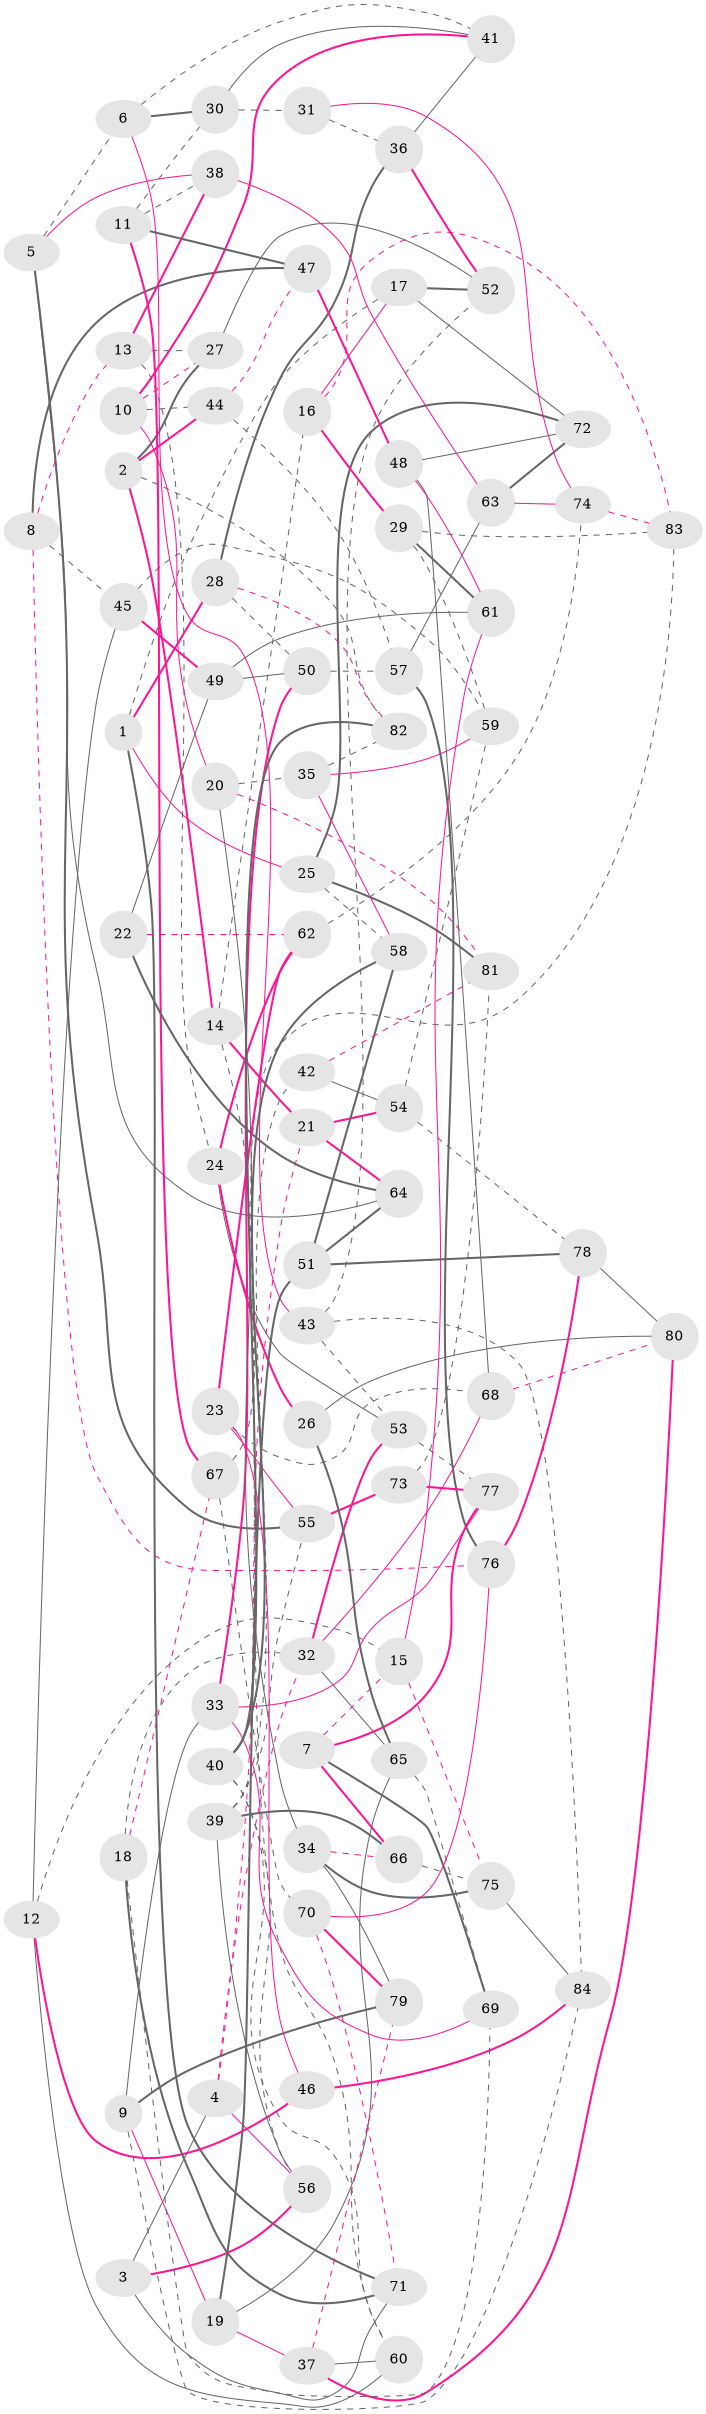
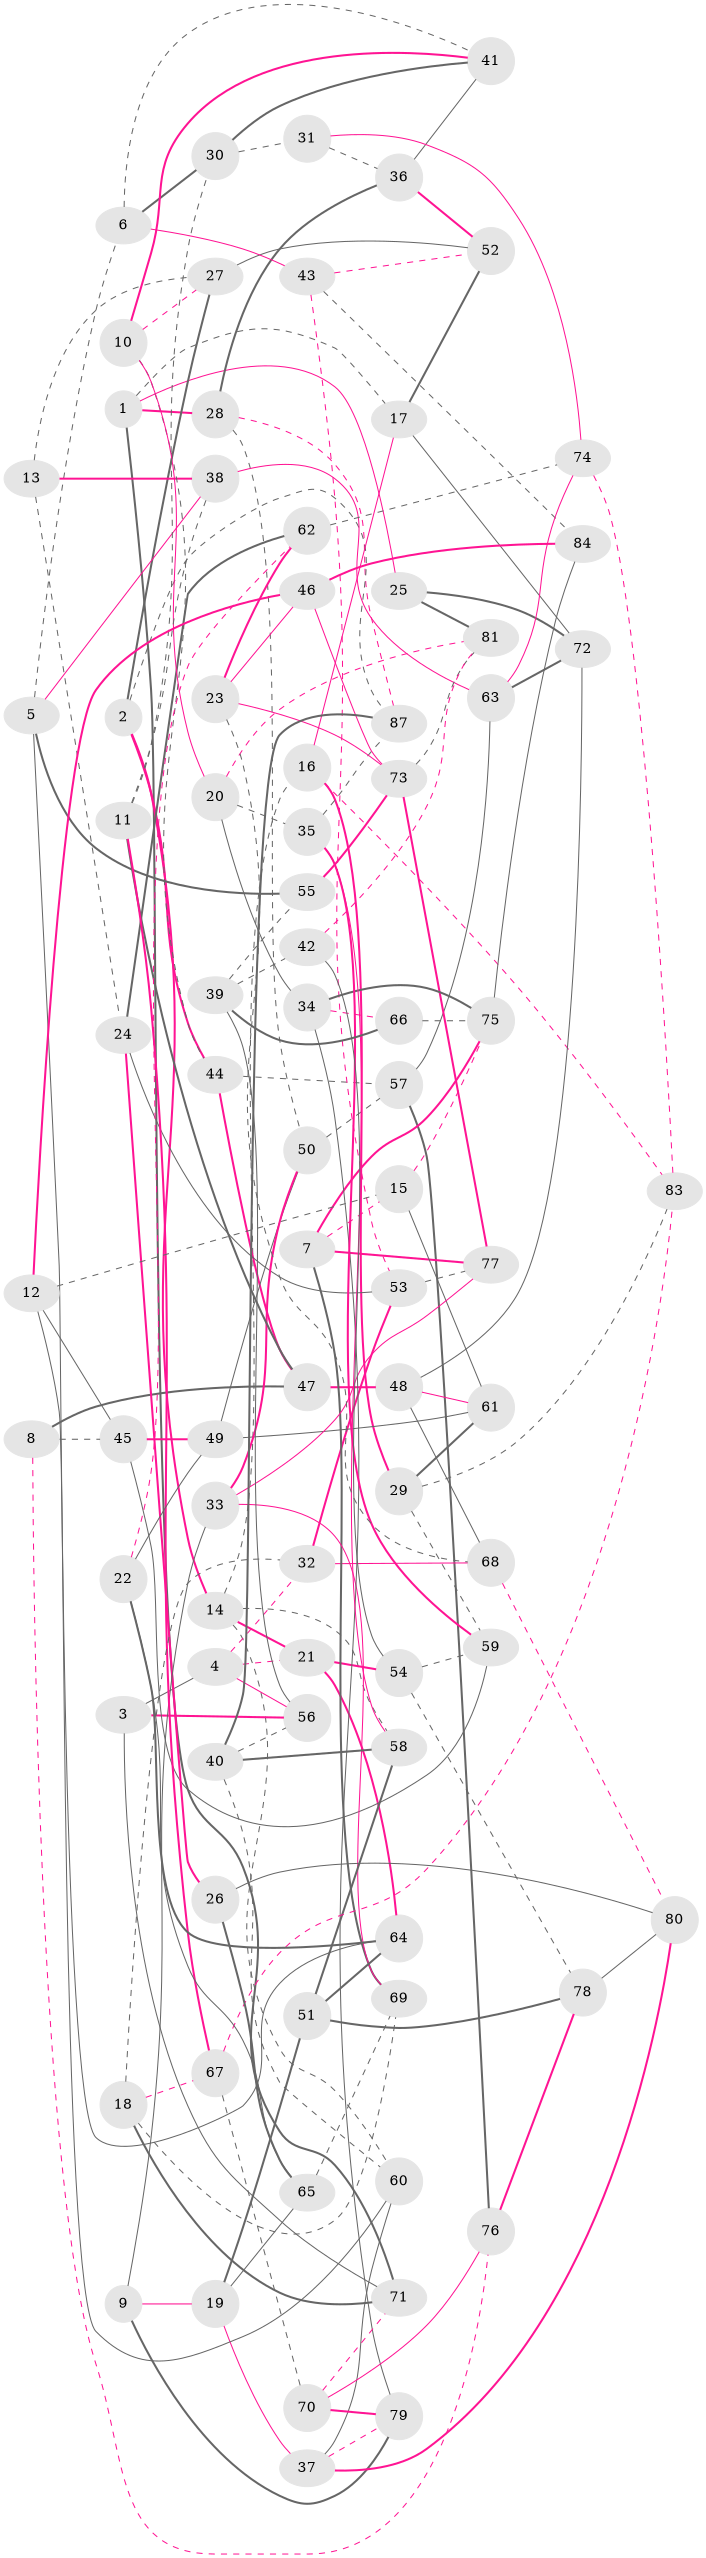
  graph {
    rankdir=LR
    node [color=gray90 shape=circle style=filled]
    edge [color=gray40 style=dashed]
    17 [shape=ellipse]
    1
    25 [shape=ellipse]
    28
    71 [shape=ellipse]
    52
    72 [shape=ellipse]
    81 [shape=ellipse]
    58 [shape=ellipse]
-   82 [shape=ellipse]
+   82 [shape=ellipse label=87]
    36
    50
    14 [shape=ellipse]
    2
    27 [shape=ellipse]
    44 [shape=ellipse]
    21 [shape=ellipse]
    60
    16
    47
    57
    3 [shape=ellipse]
    4 [shape=ellipse]
    56
    32 [shape=ellipse]
    31
    74 [shape=ellipse]
    64
    54
    68
    53 [shape=ellipse]
    5 [shape=ellipse]
    6 [shape=ellipse]
    38
    55 [shape=ellipse]
    30
    41
    43 [shape=ellipse]
    63
    73 [shape=ellipse]
    84 [shape=ellipse]
    7 [shape=ellipse]
    15
    66
    69 [shape=ellipse]
    77 [shape=ellipse]
    61
    75
    8 [shape=ellipse]
    13 [shape=ellipse]
    45
    76
    24 [shape=ellipse]
    49 [shape=ellipse]
    59 [shape=ellipse]
    48
    78
    9
    19
    33
    79
    37 [shape=ellipse]
    51
    65 [shape=ellipse]
    10
    20
    34
    35
    11 [shape=ellipse]
    67
    83 [shape=ellipse]
    70
    12 [shape=ellipse]
    46 [shape=ellipse]
    62
    26
    29
    18
    80
    22
    23
    42 [shape=ellipse]
    39 [shape=ellipse]
    40 [shape=ellipse]
    17 -- 52 [style=bold]
    17 -- 72 [style=solid]
    1 -- 17
    1 -- 25 [color=deeppink style=solid]
    1 -- 28 [color=deeppink style=bold]
    1 -- 71 [style=bold]
    25 -- 72 [style=bold]
    25 -- 81 [style=bold]
-   25 -- 58
+   14 -- 58
    28 -- 82 [color=deeppink]
    28 -- 36 [style=bold]
    28 -- 50
    36 -- 52 [color=deeppink style=bold]
    36 -- 41 [style=solid]
    50 -- 57
    14 -- 21 [color=deeppink style=bold]
    14 -- 60
    14 -- 16
    2 -- 82
    2 -- 14 [color=deeppink style=bold]
    2 -- 27 [style=bold]
    2 -- 44 [color=deeppink style=bold]
    27 -- 52 [style=solid]
-   44 -- 47 [color=deeppink]
+   44 -- 47 [color=deeppink style=bold]
    44 -- 57
    21 -- 64 [color=deeppink style=bold]
    21 -- 54 [color=deeppink style=bold]
    16 -- 17 [color=deeppink style=solid]
    16 -- 83 [color=deeppink]
    16 -- 29 [color=deeppink style=bold]
    47 -- 48 [color=deeppink style=bold]
    57 -- 63 [style=solid]
    57 -- 76 [style=bold]
    3 -- 71 [style=solid]
    3 -- 4 [style=solid]
    3 -- 56 [color=deeppink style=bold]
    4 -- 21 [color=deeppink]
    4 -- 56 [color=deeppink style=solid]
    4 -- 32 [color=deeppink]
    32 -- 68 [color=deeppink style=solid]
    32 -- 53 [color=deeppink style=bold]
    31 -- 36
    31 -- 74 [color=deeppink style=solid]
    74 -- 83 [color=deeppink]
    54 -- 59
    54 -- 78
    68 -- 80 [color=deeppink]
    53 -- 77
    5 -- 64 [style=solid]
    5 -- 6
    5 -- 38 [color=deeppink style=solid]
    5 -- 55 [style=bold]
    6 -- 30 [style=bold]
    6 -- 41
    6 -- 43 [color=deeppink style=solid]
    38 -- 63 [color=deeppink style=solid]
    55 -- 73 [color=deeppink style=bold]
    30 -- 31
-   30 -- 41 [style=solid]
-   43 -- 52
-   43 -- 53
+   30 -- 41 [style=bold]
+   43 -- 52 [color=deeppink]
+   43 -- 53 [color=deeppink]
    43 -- 84
    63 -- 72 [style=bold]
    63 -- 74 [color=deeppink style=solid]
    73 -- 81
    73 -- 77 [color=deeppink style=bold]
    7 -- 15 [color=deeppink]
-   7 -- 66 [color=deeppink style=bold]
+   7 -- 75 [color=deeppink style=bold]
    7 -- 69 [style=bold]
    7 -- 77 [color=deeppink style=bold]
-   15 -- 61 [color=deeppink style=solid]
+   15 -- 61 [style=solid]
    15 -- 75 [color=deeppink]
    66 -- 75
    75 -- 84 [style=solid]
    8 -- 47 [style=bold]
-   8 -- 13 [color=deeppink]
    8 -- 45
    8 -- 76 [color=deeppink]
    13 -- 27
    13 -- 38 [color=deeppink style=bold]
    13 -- 24
    45 -- 49 [color=deeppink style=bold]
-   45 -- 59
+   45 -- 59 [style=solid]
    76 -- 78 [color=deeppink style=bold]
    24 -- 53 [style=solid]
-   24 -- 62 [color=deeppink style=bold]
+   24 -- 62 [style=bold]
    24 -- 26 [color=deeppink style=bold]
    49 -- 50 [style=solid]
    49 -- 61 [style=solid]
    48 -- 72 [style=solid]
    48 -- 68 [style=solid]
    48 -- 61 [color=deeppink style=solid]
    78 -- 80 [style=solid]
-   9 -- 84
    9 -- 19 [color=deeppink style=solid]
    9 -- 33 [style=solid]
    9 -- 79 [style=bold]
    19 -- 37 [color=deeppink style=solid]
    19 -- 51 [style=bold]
    19 -- 65 [style=solid]
    33 -- 50 [color=deeppink style=bold]
    33 -- 69 [color=deeppink style=solid]
    33 -- 77 [color=deeppink style=solid]
    37 -- 60 [style=solid]
    37 -- 79 [color=deeppink]
    37 -- 80 [color=deeppink style=bold]
    51 -- 58 [style=bold]
    51 -- 64 [style=bold]
    51 -- 78 [style=bold]
    65 -- 69
    10 -- 27 [color=deeppink]
    10 -- 44
    10 -- 41 [color=deeppink style=bold]
    10 -- 20 [color=deeppink style=solid]
    20 -- 81 [color=deeppink]
    20 -- 34 [style=solid]
    20 -- 35
    34 -- 66 [color=deeppink]
    34 -- 75 [style=bold]
    34 -- 79 [style=solid]
    35 -- 58 [color=deeppink style=solid]
    35 -- 82
-   35 -- 59 [color=deeppink style=solid]
+   35 -- 59 [color=deeppink style=bold]
    11 -- 47 [style=bold]
    11 -- 38
    11 -- 30
    11 -- 67 [color=deeppink style=bold]
-   67 -- 83
+   67 -- 83 [color=deeppink]
    67 -- 70
    70 -- 71 [color=deeppink]
    70 -- 76 [color=deeppink style=solid]
    70 -- 79 [color=deeppink style=bold]
    12 -- 60 [style=solid]
    12 -- 15
    12 -- 45 [style=solid]
    12 -- 46 [color=deeppink style=bold]
+   46 -- 73 [color=deeppink style=solid]
    46 -- 84 [color=deeppink style=bold]
    62 -- 74
    26 -- 65 [style=bold]
    26 -- 80 [style=solid]
    29 -- 61 [style=bold]
    29 -- 59
    29 -- 83
    18 -- 71 [style=bold]
    18 -- 32
    18 -- 69
    18 -- 67 [color=deeppink]
    22 -- 64 [style=bold]
    22 -- 49 [style=solid]
-   32 -- 65 [style=solid]
+   22 -- 65 [style=solid]
    22 -- 62 [color=deeppink]
    23 -- 68
-   23 -- 55 [color=deeppink style=solid]
+   23 -- 73 [color=deeppink style=solid]
    23 -- 46 [color=deeppink style=solid]
    23 -- 62 [color=deeppink style=bold]
    42 -- 81 [color=deeppink]
    42 -- 54 [style=solid]
    39 -- 56 [style=solid]
    39 -- 55
    39 -- 66 [style=bold]
    39 -- 42
    40 -- 58 [style=bold]
    40 -- 82 [style=bold]
    40 -- 60
    40 -- 56
  }
